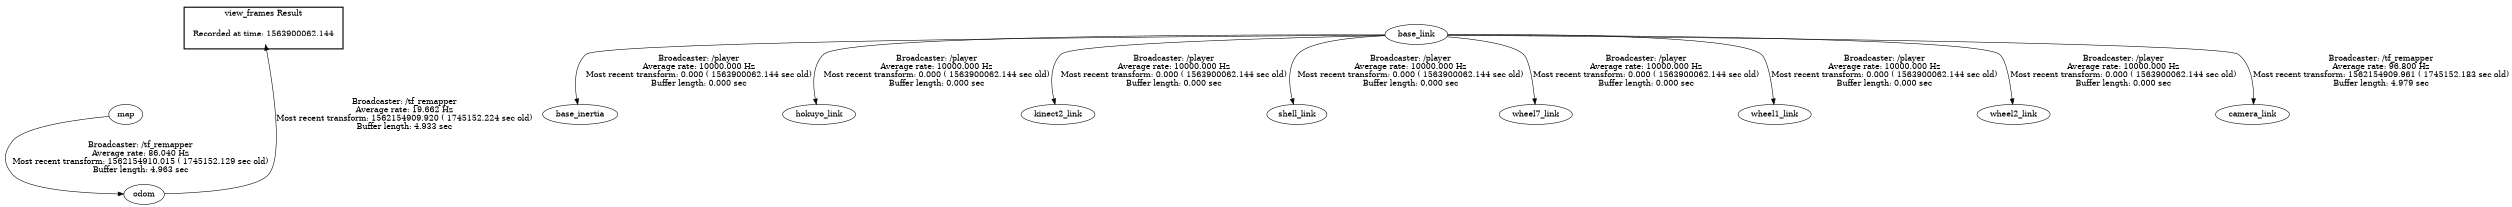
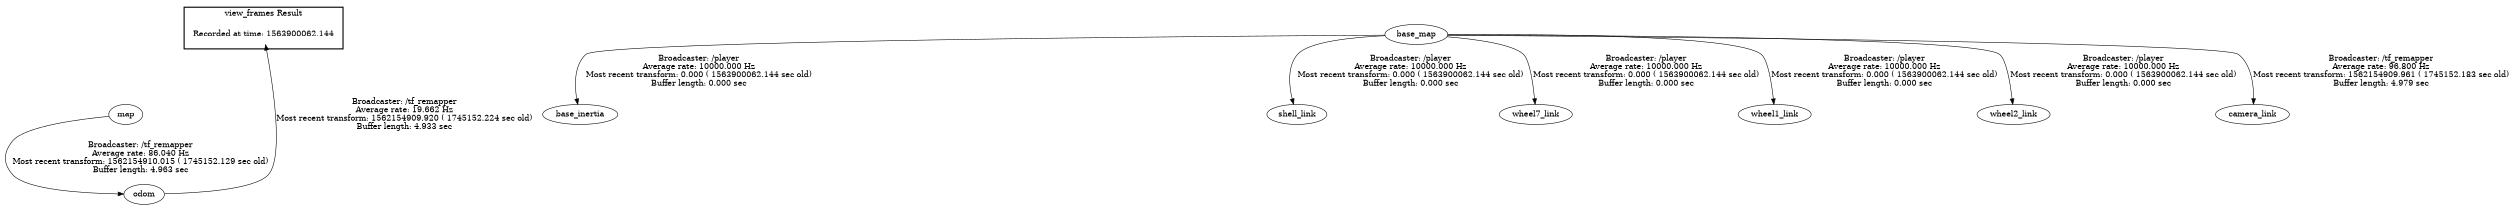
  digraph {
    "Recorded at time: 1563900062.144" [shape=plaintext]
    map
-   base_link
+   base_link [label=base_map]
    base_inertia
-   hokuyo_link
-   kinect2_link
    shell_link
    n8 [label=wheel7_link]
    wheel1_link
    wheel2_link
    camera_link
    odom
    subgraph cluster_1 {
      color=black
      label="view_frames Result"
      style=bold
      "Recorded at time: 1563900062.144"
    }
    "Recorded at time: 1563900062.144" -> map [style=invis]
    map -> odom [label="Broadcaster: /tf_remapper\nAverage rate: 86.040 Hz\nMost recent transform: 1562154910.015 ( 1745152.129 sec old)\nBuffer length: 4.963 sec\n"]
    base_link -> base_inertia [label="Broadcaster: /player\nAverage rate: 10000.000 Hz\nMost recent transform: 0.000 ( 1563900062.144 sec old)\nBuffer length: 0.000 sec\n"]
-   base_link -> hokuyo_link [label="Broadcaster: /player\nAverage rate: 10000.000 Hz\nMost recent transform: 0.000 ( 1563900062.144 sec old)\nBuffer length: 0.000 sec\n"]
-   base_link -> kinect2_link [label="Broadcaster: /player\nAverage rate: 10000.000 Hz\nMost recent transform: 0.000 ( 1563900062.144 sec old)\nBuffer length: 0.000 sec\n"]
    base_link -> shell_link [label="Broadcaster: /player\nAverage rate: 10000.000 Hz\nMost recent transform: 0.000 ( 1563900062.144 sec old)\nBuffer length: 0.000 sec\n"]
    base_link -> n8 [label="Broadcaster: /player\nAverage rate: 10000.000 Hz\nMost recent transform: 0.000 ( 1563900062.144 sec old)\nBuffer length: 0.000 sec\n"]
    base_link -> wheel1_link [label="Broadcaster: /player\nAverage rate: 10000.000 Hz\nMost recent transform: 0.000 ( 1563900062.144 sec old)\nBuffer length: 0.000 sec\n"]
    base_link -> wheel2_link [label="Broadcaster: /player\nAverage rate: 10000.000 Hz\nMost recent transform: 0.000 ( 1563900062.144 sec old)\nBuffer length: 0.000 sec\n"]
    base_link -> camera_link [label="Broadcaster: /tf_remapper\nAverage rate: 96.800 Hz\nMost recent transform: 1562154909.961 ( 1745152.183 sec old)\nBuffer length: 4.979 sec\n"]
    odom -> "Recorded at time: 1563900062.144" [label="Broadcaster: /tf_remapper\nAverage rate: 19.662 Hz\nMost recent transform: 1562154909.920 ( 1745152.224 sec old)\nBuffer length: 4.933 sec\n"]
  }
